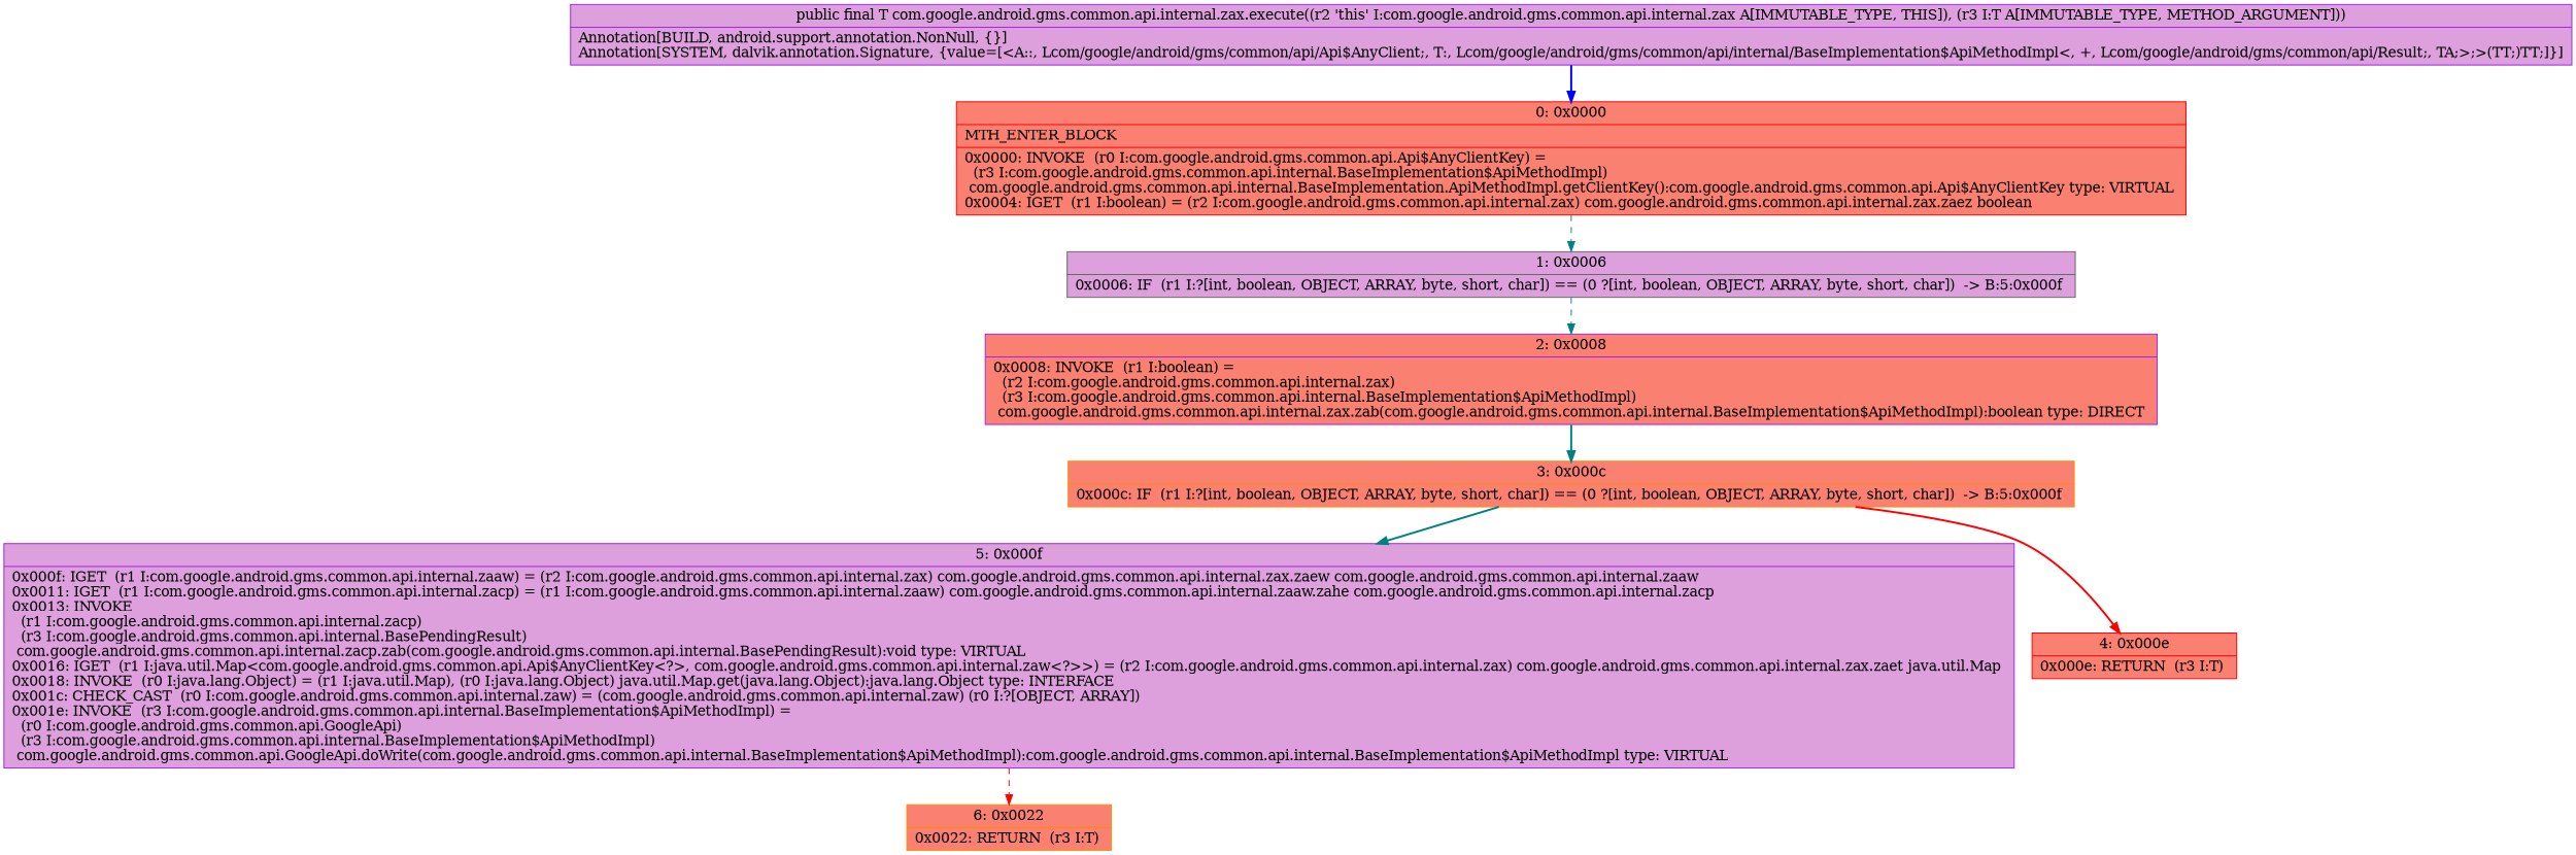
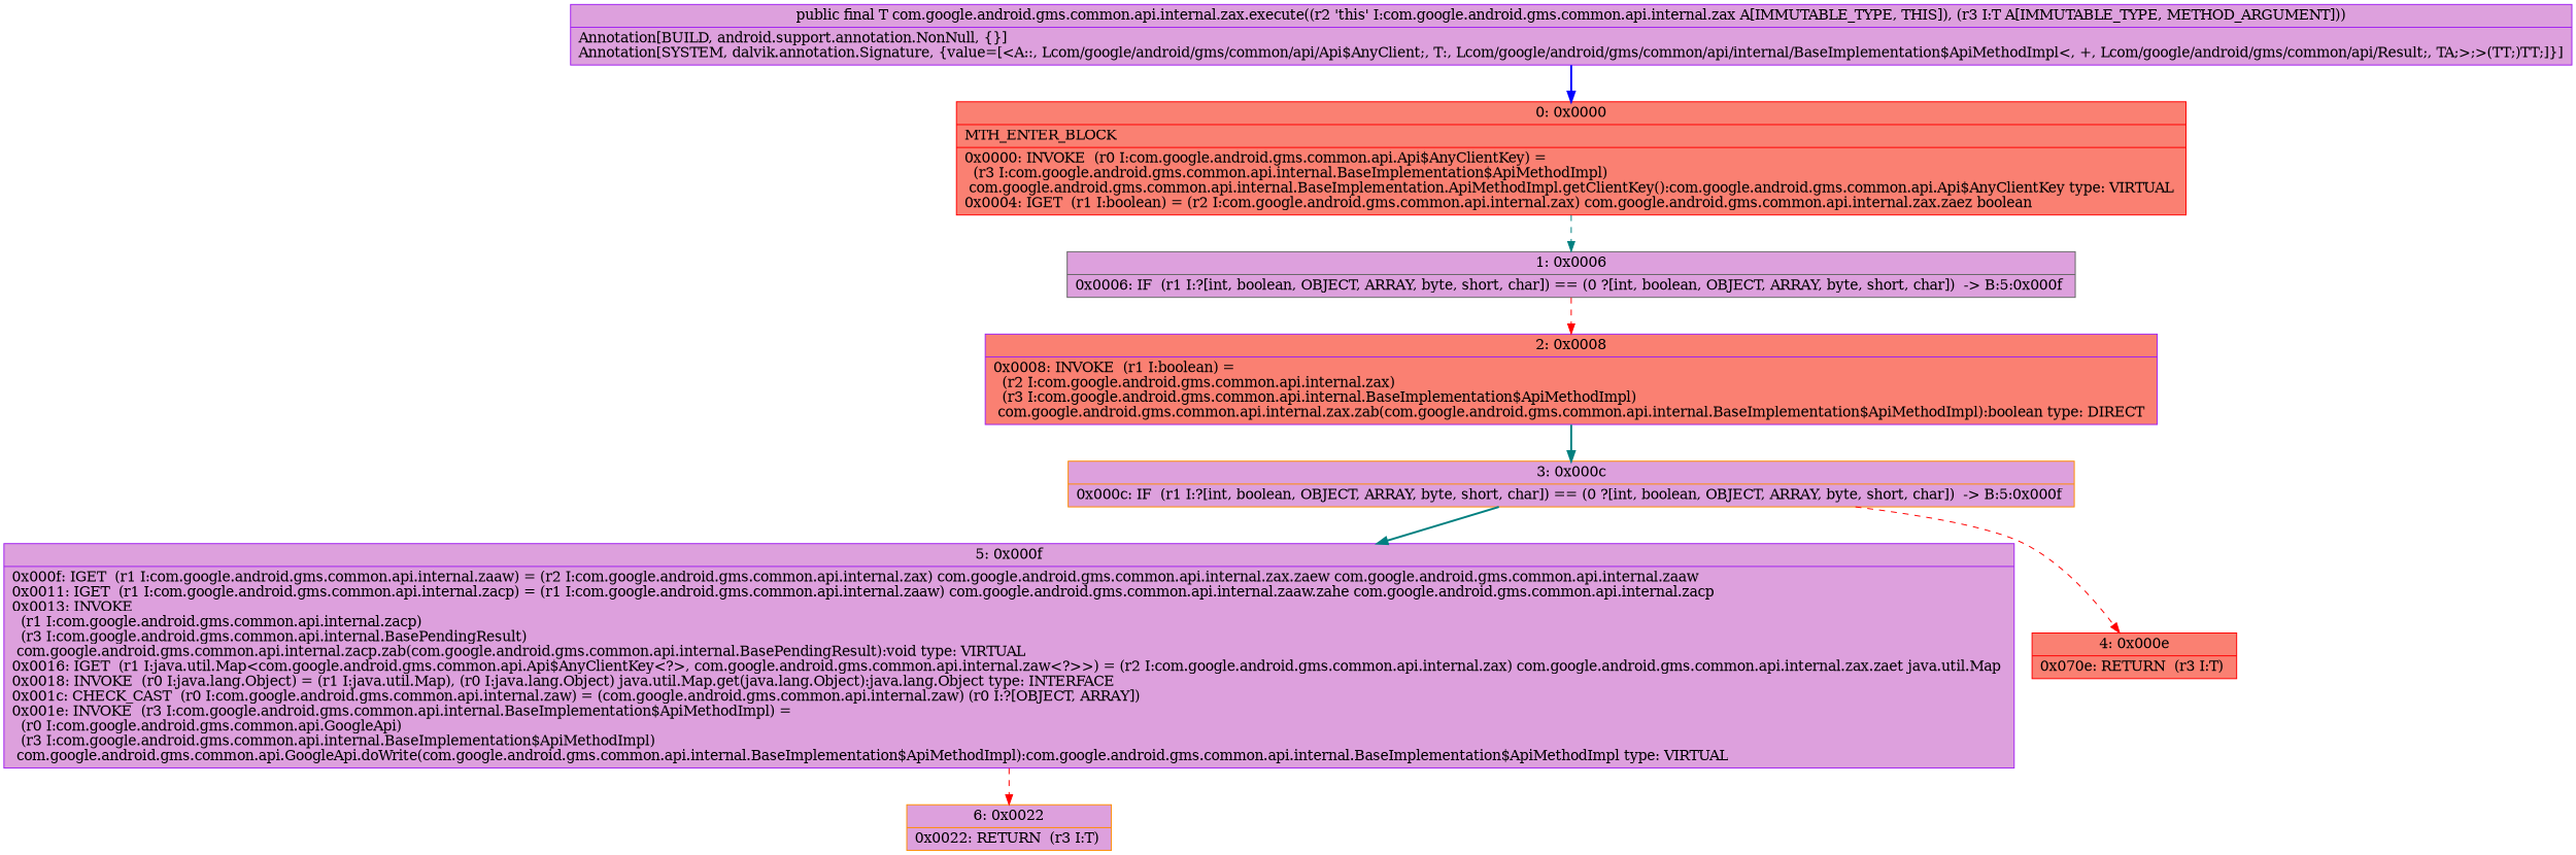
  digraph {
    node [color=purple fillcolor=plum shape=record style=filled]
    edge [color=teal style=bold]
    n1 [color=red fillcolor=salmon label="{0\:\ 0x0000|MTH_ENTER_BLOCK\l|0x0000: INVOKE  (r0 I:com.google.android.gms.common.api.Api$AnyClientKey) = \l  (r3 I:com.google.android.gms.common.api.internal.BaseImplementation$ApiMethodImpl)\l com.google.android.gms.common.api.internal.BaseImplementation.ApiMethodImpl.getClientKey():com.google.android.gms.common.api.Api$AnyClientKey type: VIRTUAL \l0x0004: IGET  (r1 I:boolean) = (r2 I:com.google.android.gms.common.api.internal.zax) com.google.android.gms.common.api.internal.zax.zaez boolean \l}"]
    n2 [color=gray40 label="{1\:\ 0x0006|0x0006: IF  (r1 I:?[int, boolean, OBJECT, ARRAY, byte, short, char]) == (0 ?[int, boolean, OBJECT, ARRAY, byte, short, char])  \-\> B:5:0x000f \l}"]
    n3 [fillcolor=salmon label="{2\:\ 0x0008|0x0008: INVOKE  (r1 I:boolean) = \l  (r2 I:com.google.android.gms.common.api.internal.zax)\l  (r3 I:com.google.android.gms.common.api.internal.BaseImplementation$ApiMethodImpl)\l com.google.android.gms.common.api.internal.zax.zab(com.google.android.gms.common.api.internal.BaseImplementation$ApiMethodImpl):boolean type: DIRECT \l}"]
-   n4 [color=darkorange fillcolor=salmon label="{3\:\ 0x000c|0x000c: IF  (r1 I:?[int, boolean, OBJECT, ARRAY, byte, short, char]) == (0 ?[int, boolean, OBJECT, ARRAY, byte, short, char])  \-\> B:5:0x000f \l}"]
+   n4 [color=darkorange label="{3\:\ 0x000c|0x000c: IF  (r1 I:?[int, boolean, OBJECT, ARRAY, byte, short, char]) == (0 ?[int, boolean, OBJECT, ARRAY, byte, short, char])  \-\> B:5:0x000f \l}"]
    n5 [label="{5\:\ 0x000f|0x000f: IGET  (r1 I:com.google.android.gms.common.api.internal.zaaw) = (r2 I:com.google.android.gms.common.api.internal.zax) com.google.android.gms.common.api.internal.zax.zaew com.google.android.gms.common.api.internal.zaaw \l0x0011: IGET  (r1 I:com.google.android.gms.common.api.internal.zacp) = (r1 I:com.google.android.gms.common.api.internal.zaaw) com.google.android.gms.common.api.internal.zaaw.zahe com.google.android.gms.common.api.internal.zacp \l0x0013: INVOKE  \l  (r1 I:com.google.android.gms.common.api.internal.zacp)\l  (r3 I:com.google.android.gms.common.api.internal.BasePendingResult)\l com.google.android.gms.common.api.internal.zacp.zab(com.google.android.gms.common.api.internal.BasePendingResult):void type: VIRTUAL \l0x0016: IGET  (r1 I:java.util.Map\<com.google.android.gms.common.api.Api$AnyClientKey\<?\>, com.google.android.gms.common.api.internal.zaw\<?\>\>) = (r2 I:com.google.android.gms.common.api.internal.zax) com.google.android.gms.common.api.internal.zax.zaet java.util.Map \l0x0018: INVOKE  (r0 I:java.lang.Object) = (r1 I:java.util.Map), (r0 I:java.lang.Object) java.util.Map.get(java.lang.Object):java.lang.Object type: INTERFACE \l0x001c: CHECK_CAST  (r0 I:com.google.android.gms.common.api.internal.zaw) = (com.google.android.gms.common.api.internal.zaw) (r0 I:?[OBJECT, ARRAY]) \l0x001e: INVOKE  (r3 I:com.google.android.gms.common.api.internal.BaseImplementation$ApiMethodImpl) = \l  (r0 I:com.google.android.gms.common.api.GoogleApi)\l  (r3 I:com.google.android.gms.common.api.internal.BaseImplementation$ApiMethodImpl)\l com.google.android.gms.common.api.GoogleApi.doWrite(com.google.android.gms.common.api.internal.BaseImplementation$ApiMethodImpl):com.google.android.gms.common.api.internal.BaseImplementation$ApiMethodImpl type: VIRTUAL \l}"]
-   n6 [color=darkorange fillcolor=salmon label="{6\:\ 0x0022|0x0022: RETURN  (r3 I:T) \l}"]
-   n7 [color=red fillcolor=salmon label="{4\:\ 0x000e|0x000e: RETURN  (r3 I:T) \l}"]
+   n6 [color=darkorange label="{6\:\ 0x0022|0x0022: RETURN  (r3 I:T) \l}"]
+   n7 [color=red fillcolor=salmon label="{4\:\ 0x000e|0x070e: RETURN  (r3 I:T) \l}"]
    n8 [label="{public final T com.google.android.gms.common.api.internal.zax.execute((r2 'this' I:com.google.android.gms.common.api.internal.zax A[IMMUTABLE_TYPE, THIS]), (r3 I:T A[IMMUTABLE_TYPE, METHOD_ARGUMENT]))  | Annotation[BUILD, android.support.annotation.NonNull, \{\}]\lAnnotation[SYSTEM, dalvik.annotation.Signature, \{value=[\<A::, Lcom\/google\/android\/gms\/common\/api\/Api$AnyClient;, T:, Lcom\/google\/android\/gms\/common\/api\/internal\/BaseImplementation$ApiMethodImpl\<, +, Lcom\/google\/android\/gms\/common\/api\/Result;, TA;\>;\>(TT;)TT;]\}]\l}"]
    n1 -> n2 [style=dashed]
-   n2 -> n3 [style=dashed]
+   n2 -> n3 [color=red style=dashed]
    n3 -> n4
    n4 -> n5
-   n4 -> n7 [color=red]
+   n4 -> n7 [color=red style=dashed]
    n5 -> n6 [color=red style=dashed]
    n8 -> n1 [color=blue]
  }
